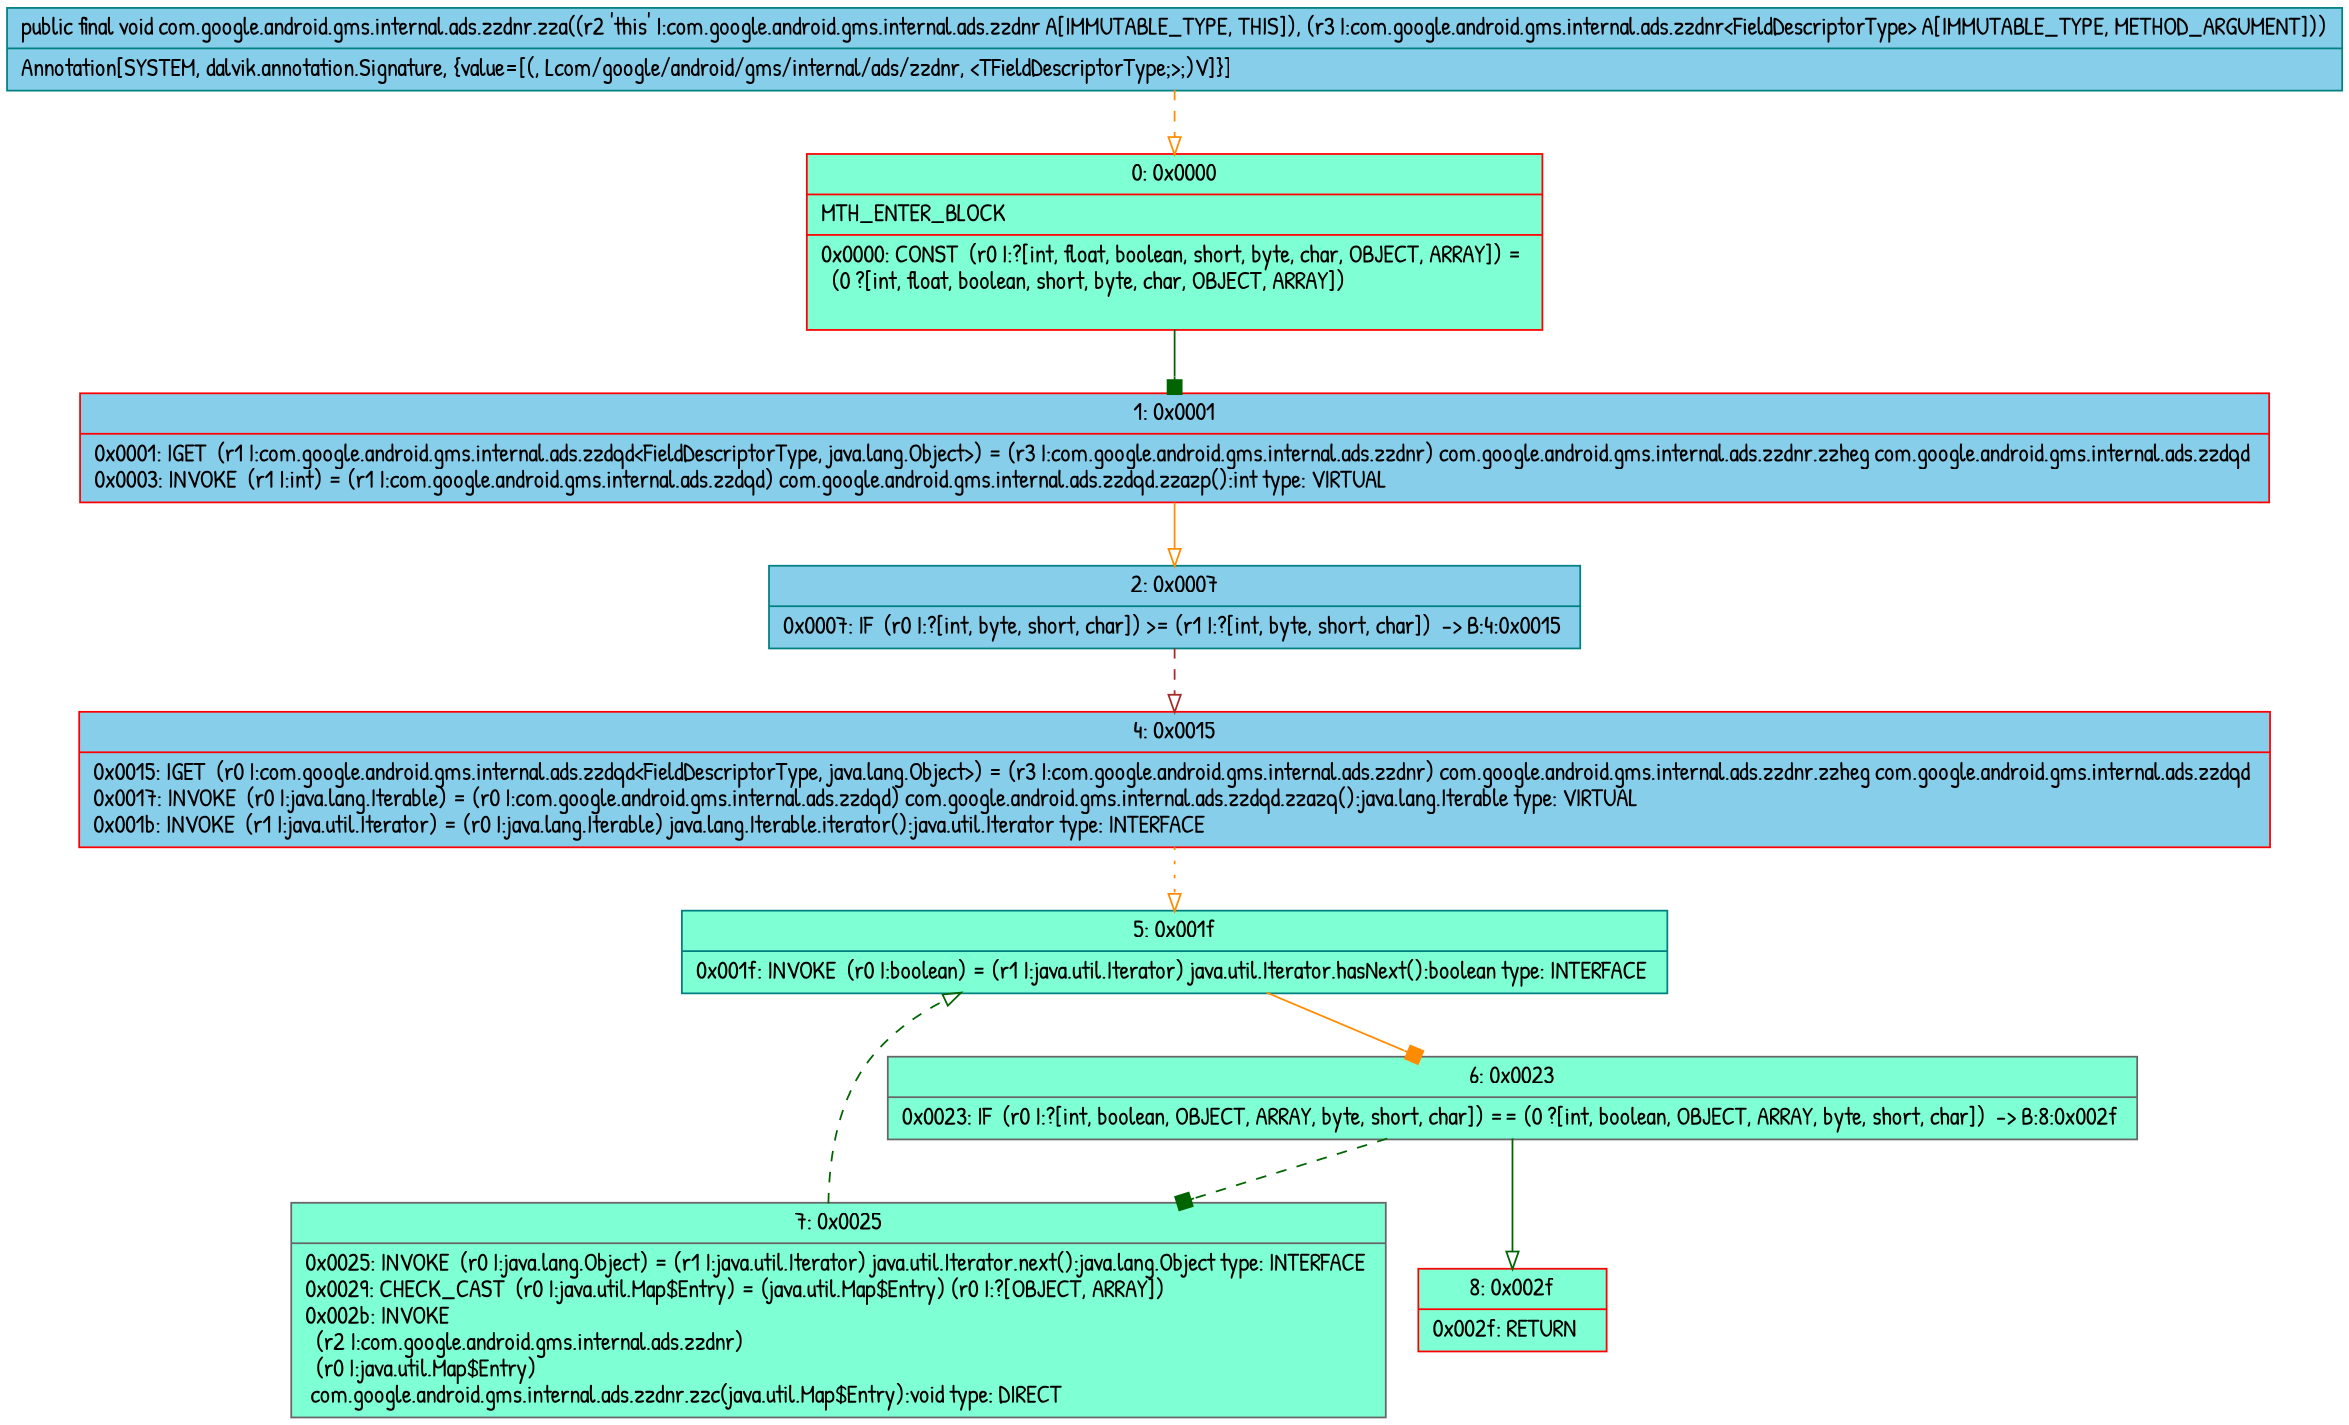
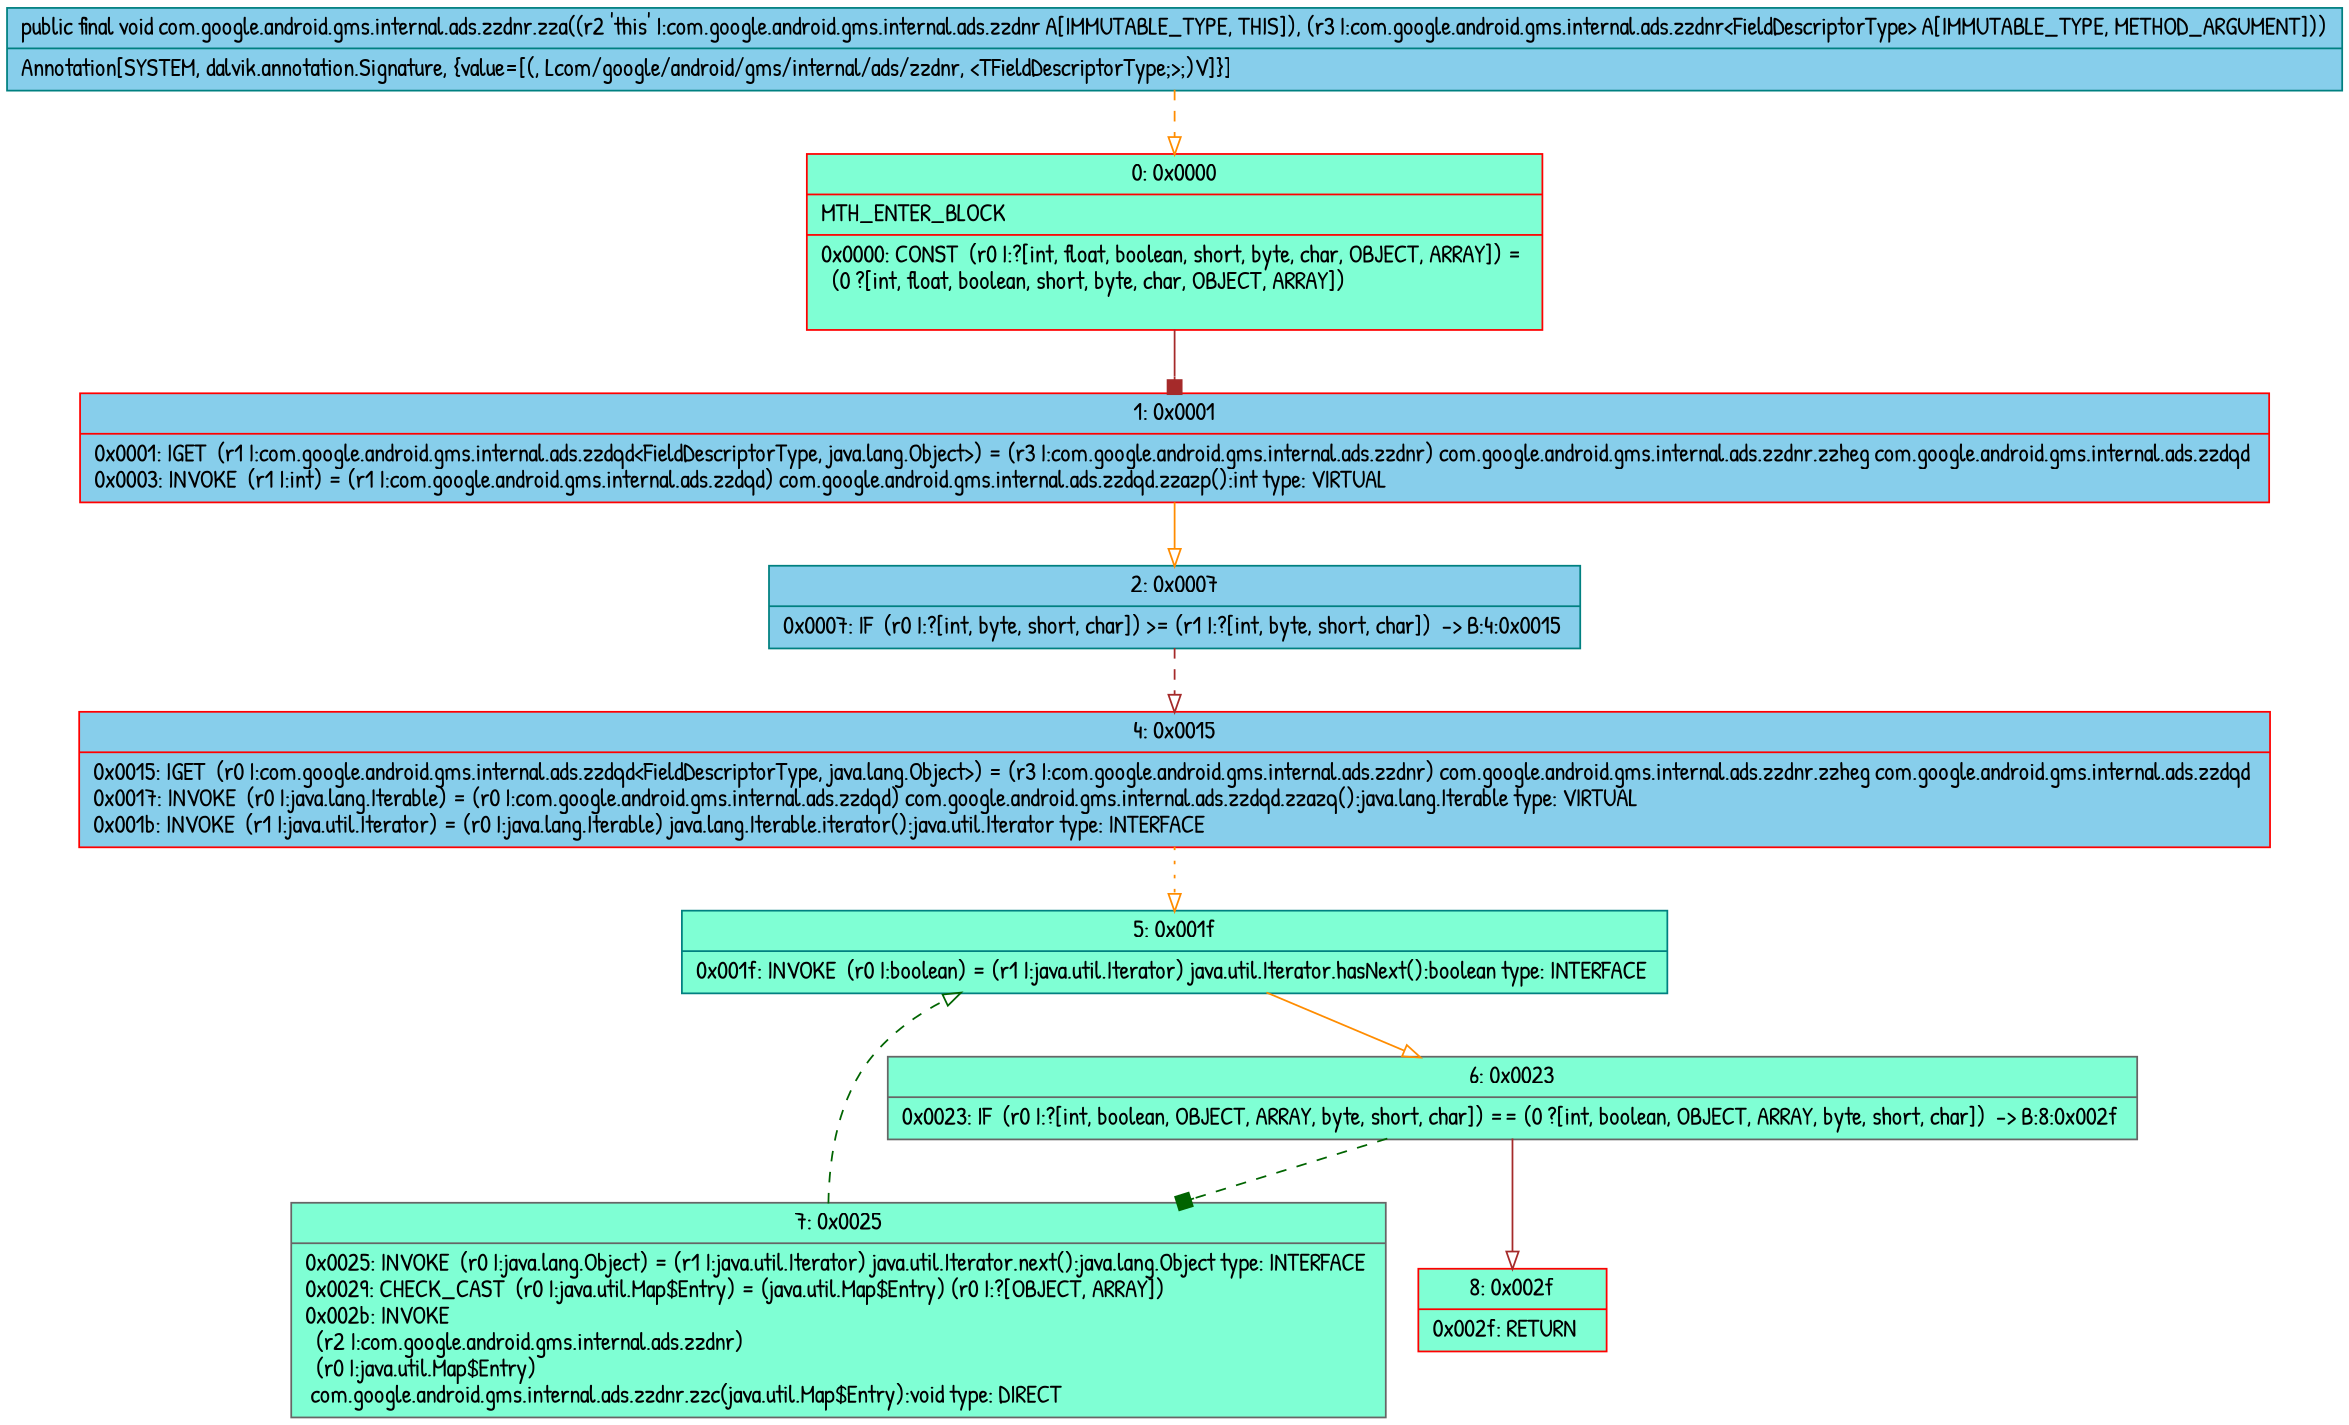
  digraph {
    fontname="Patrick Hand"
    node [color=red fillcolor=aquamarine fontname="Patrick Hand" shape=record style=filled]
    edge [arrowhead=onormal color=darkorange fontname="Patrick Hand" style=solid]
    n1 [label="{0\:\ 0x0000|MTH_ENTER_BLOCK\l|0x0000: CONST  (r0 I:?[int, float, boolean, short, byte, char, OBJECT, ARRAY]) = \l  (0 ?[int, float, boolean, short, byte, char, OBJECT, ARRAY])\l \l}"]
    n2 [fillcolor=skyblue label="{1\:\ 0x0001|0x0001: IGET  (r1 I:com.google.android.gms.internal.ads.zzdqd\<FieldDescriptorType, java.lang.Object\>) = (r3 I:com.google.android.gms.internal.ads.zzdnr) com.google.android.gms.internal.ads.zzdnr.zzheg com.google.android.gms.internal.ads.zzdqd \l0x0003: INVOKE  (r1 I:int) = (r1 I:com.google.android.gms.internal.ads.zzdqd) com.google.android.gms.internal.ads.zzdqd.zzazp():int type: VIRTUAL \l}"]
    n3 [color=teal fillcolor=skyblue label="{2\:\ 0x0007|0x0007: IF  (r0 I:?[int, byte, short, char]) \>= (r1 I:?[int, byte, short, char])  \-\> B:4:0x0015 \l}"]
    n4 [fillcolor=skyblue label="{4\:\ 0x0015|0x0015: IGET  (r0 I:com.google.android.gms.internal.ads.zzdqd\<FieldDescriptorType, java.lang.Object\>) = (r3 I:com.google.android.gms.internal.ads.zzdnr) com.google.android.gms.internal.ads.zzdnr.zzheg com.google.android.gms.internal.ads.zzdqd \l0x0017: INVOKE  (r0 I:java.lang.Iterable) = (r0 I:com.google.android.gms.internal.ads.zzdqd) com.google.android.gms.internal.ads.zzdqd.zzazq():java.lang.Iterable type: VIRTUAL \l0x001b: INVOKE  (r1 I:java.util.Iterator) = (r0 I:java.lang.Iterable) java.lang.Iterable.iterator():java.util.Iterator type: INTERFACE \l}"]
    n5 [color=teal label="{5\:\ 0x001f|0x001f: INVOKE  (r0 I:boolean) = (r1 I:java.util.Iterator) java.util.Iterator.hasNext():boolean type: INTERFACE \l}"]
    n6 [color=gray40 label="{6\:\ 0x0023|0x0023: IF  (r0 I:?[int, boolean, OBJECT, ARRAY, byte, short, char]) == (0 ?[int, boolean, OBJECT, ARRAY, byte, short, char])  \-\> B:8:0x002f \l}"]
    n7 [color=gray40 label="{7\:\ 0x0025|0x0025: INVOKE  (r0 I:java.lang.Object) = (r1 I:java.util.Iterator) java.util.Iterator.next():java.lang.Object type: INTERFACE \l0x0029: CHECK_CAST  (r0 I:java.util.Map$Entry) = (java.util.Map$Entry) (r0 I:?[OBJECT, ARRAY]) \l0x002b: INVOKE  \l  (r2 I:com.google.android.gms.internal.ads.zzdnr)\l  (r0 I:java.util.Map$Entry)\l com.google.android.gms.internal.ads.zzdnr.zzc(java.util.Map$Entry):void type: DIRECT \l}"]
    n8 [label="{8\:\ 0x002f|0x002f: RETURN   \l}"]
    n9 [color=teal fillcolor=skyblue label="{public final void com.google.android.gms.internal.ads.zzdnr.zza((r2 'this' I:com.google.android.gms.internal.ads.zzdnr A[IMMUTABLE_TYPE, THIS]), (r3 I:com.google.android.gms.internal.ads.zzdnr\<FieldDescriptorType\> A[IMMUTABLE_TYPE, METHOD_ARGUMENT]))  | Annotation[SYSTEM, dalvik.annotation.Signature, \{value=[(, Lcom\/google\/android\/gms\/internal\/ads\/zzdnr, \<TFieldDescriptorType;\>;)V]\}]\l}"]
-   n1 -> n2 [arrowhead=box color=darkgreen]
+   n1 -> n2 [arrowhead=box color=brown]
    n2 -> n3
    n3 -> n4 [color=brown style=dashed]
    n4 -> n5 [style=dotted]
-   n5 -> n6 [arrowhead=box]
+   n5 -> n6
    n6 -> n7 [arrowhead=box color=darkgreen style=dashed]
-   n6 -> n8 [color=darkgreen]
+   n6 -> n8 [color=brown]
    n7 -> n5 [color=darkgreen style=dashed]
    n9 -> n1 [style=dashed]
  }
